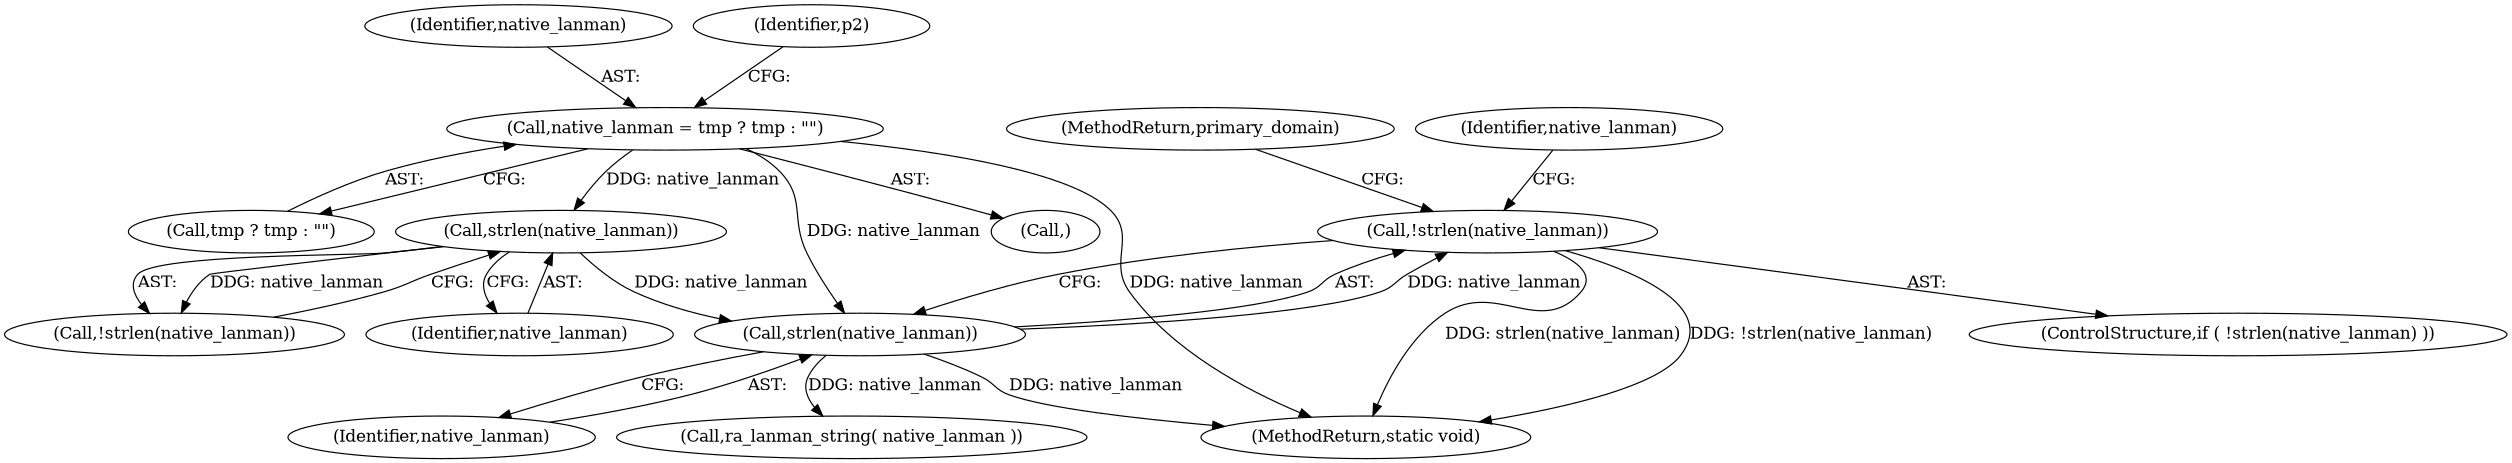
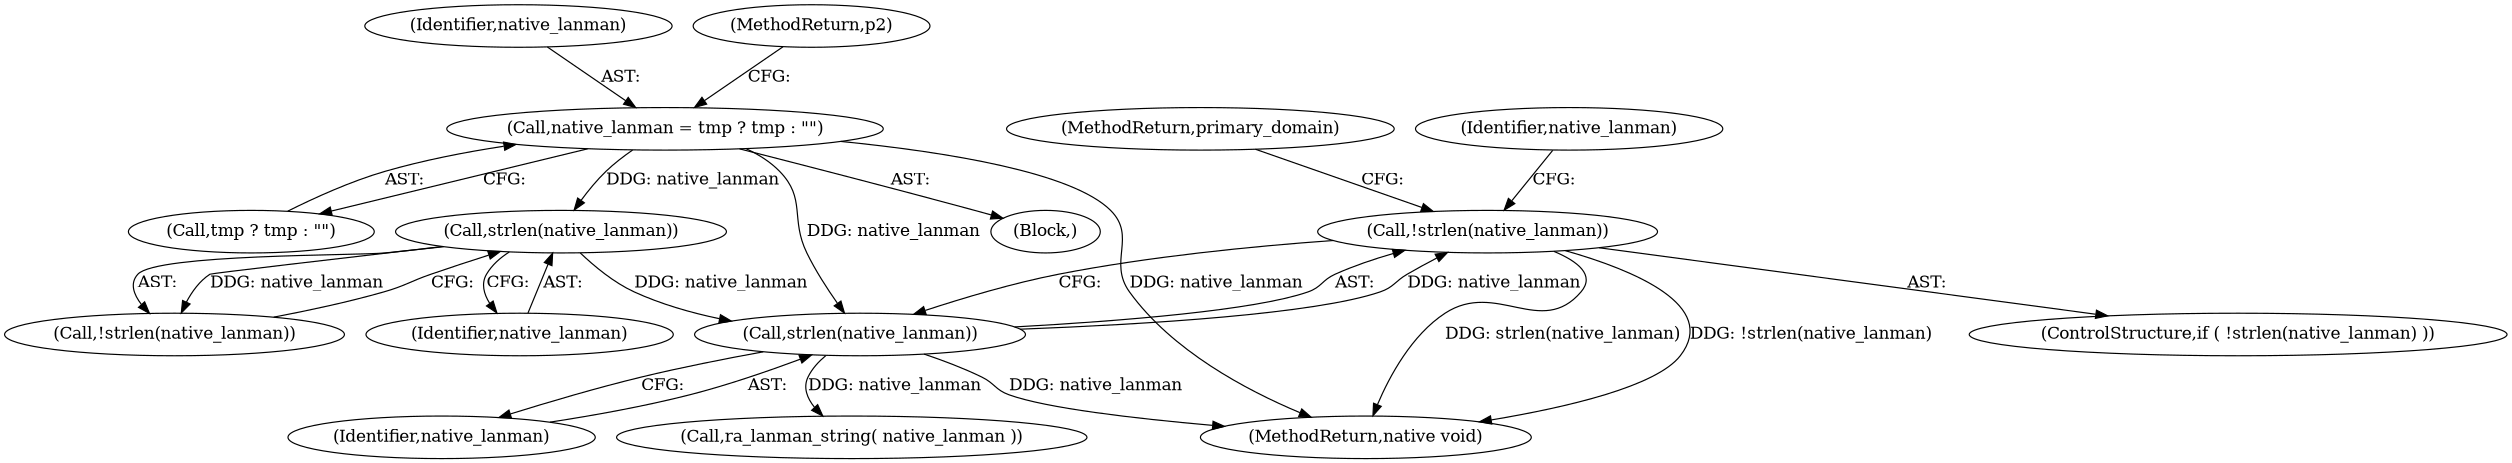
  digraph {
    n1 [label="(Call,!strlen(native_lanman))"]
    n2 [label="(Call,strlen(native_lanman))"]
-   n3 [label="(MethodReturn,static void)"]
+   n3 [label="(MethodReturn,native void)"]
    n4 [label="(ControlStructure,if ( !strlen(native_lanman) ))"]
    n5 [label="(Identifier,native_lanman)"]
    n6 [label="(Call,ra_lanman_string( native_lanman ))"]
    n7 [label="(Call,strlen(native_lanman))"]
    n8 [label="(Call,!strlen(native_lanman))"]
    n9 [label="(Identifier,native_lanman)"]
    n10 [label="(Call,native_lanman = tmp ? tmp : \"\")"]
    n11 [label="(Call,tmp ? tmp : \"\")"]
-   n12 [label="(Call,)"]
+   n12 [label="(Block,)"]
    n13 [label="(Identifier,native_lanman)"]
    n14 [label="(Identifier,native_lanman)"]
    n15 [label="(MethodReturn,primary_domain)"]
-   n16 [label="(Identifier,p2)"]
+   n16 [label="(MethodReturn,p2)"]
    n1 -> n2 [label="CFG: "]
    n1 -> n3 [label="DDG: strlen(native_lanman)"]
    n1 -> n3 [label="DDG: !strlen(native_lanman)"]
    n1 -> n4 [label="AST: "]
    n2 -> n1 [label="AST: "]
    n2 -> n1 [label="DDG: native_lanman"]
    n2 -> n3 [label="DDG: native_lanman"]
    n2 -> n5 [label="CFG: "]
    n2 -> n6 [label="DDG: native_lanman"]
    n5 -> n2 [label="AST: "]
    n7 -> n2 [label="DDG: native_lanman"]
    n7 -> n8 [label="AST: "]
    n7 -> n8 [label="DDG: native_lanman"]
    n7 -> n9 [label="CFG: "]
    n8 -> n7 [label="CFG: "]
    n9 -> n7 [label="AST: "]
    n10 -> n2 [label="DDG: native_lanman"]
    n10 -> n3 [label="DDG: native_lanman"]
    n10 -> n7 [label="DDG: native_lanman"]
    n10 -> n11 [label="CFG: "]
    n10 -> n12 [label="AST: "]
    n11 -> n10 [label="AST: "]
    n13 -> n1 [label="CFG: "]
    n14 -> n10 [label="AST: "]
    n15 -> n1 [label="CFG: "]
    n16 -> n10 [label="CFG: "]
  }
